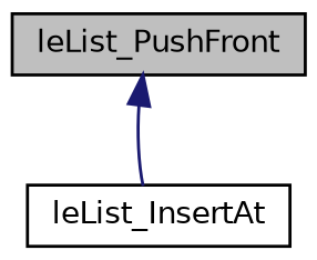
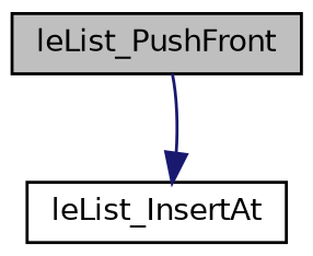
  digraph {
    rankdir=TB
    node [color=black fontname=Helvetica fontsize=10 shape=record style=filled]
    n1 [fillcolor=grey75 fontcolor=black height=0.2 label=leList_PushFront width=0.4]
    n2 [fillcolor=white height=0.2 label=leList_InsertAt width=0.4]
-   n1 -> n2 [color=midnightblue dir=back fontname=Helvetica fontsize=10 labelfontname=Helvetica labelfontsize=10 style=solid]
+   n2 -> n1 [color=midnightblue dir=back fontname=Helvetica fontsize=10 labelfontname=Helvetica labelfontsize=10 style=solid]
  }
